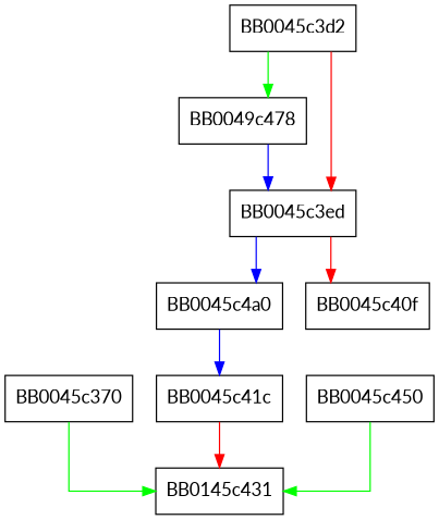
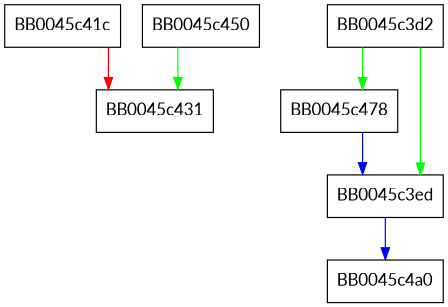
  digraph {
    fontname=Lato
    splines=ortho
    node [fontname=Lato shape=box]
    edge [color=green fontname=Lato]
-   BB0045c370
-   BB0045c431 [label=BB0145c431]
+   BB0045c431
    BB0045c3d2
-   BB0045c478 [label=BB0049c478]
+   BB0045c478
    BB0045c3ed
    BB0045c4a0
-   BB0045c40f
    BB0045c41c
    BB0045c450
-   BB0045c370 -> BB0045c431
    BB0045c3d2 -> BB0045c478
-   BB0045c3d2 -> BB0045c3ed [color=red]
+   BB0045c3d2 -> BB0045c3ed
    BB0045c478 -> BB0045c3ed [color=blue]
    BB0045c3ed -> BB0045c4a0 [color=blue]
-   BB0045c3ed -> BB0045c40f [color=red]
-   BB0045c4a0 -> BB0045c41c [color=blue]
    BB0045c41c -> BB0045c431 [color=red]
    BB0045c450 -> BB0045c431
  }
